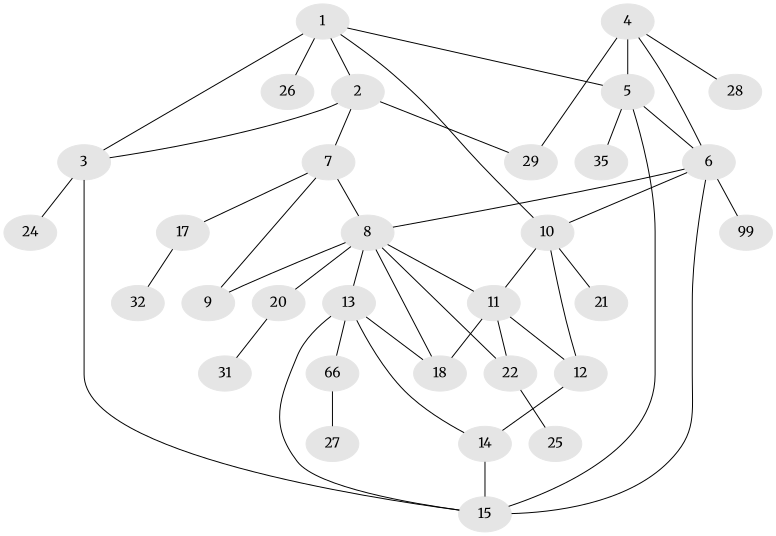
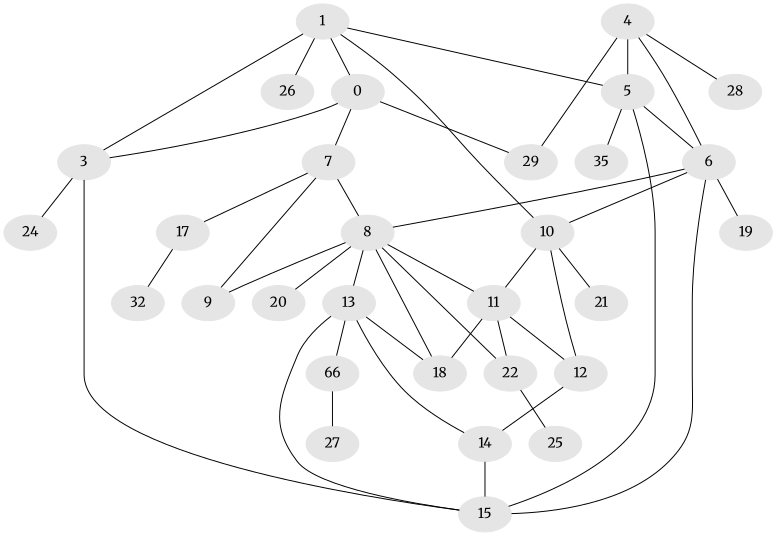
  graph {
    fontname=Merriweather
    node [color=gray90 fontname=Merriweather style=filled]
    edge [fontname=Merriweather weight=1.0]
    1
-   2
+   2 [label=0]
    3
    5
    10
    26
    7
    29
    15
    24
    6
    n12 [label=35]
    11
    12
    21
    8
    9
    17
    4
    28
-   19 [label=99]
+   19
    13
    18
    20
    22
    32
    14
    n28 [label=66]
-   31
    25
    27
    1 -- 2
    1 -- 3
    1 -- 5
    1 -- 10
    1 -- 26 [weight=2.0]
    2 -- 3
    2 -- 7
    2 -- 29
    3 -- 15
    3 -- 24 [weight=2.0]
    5 -- 15
    5 -- 6 [weight=2.0]
    5 -- n12
    10 -- 11
    10 -- 12
    10 -- 21
    7 -- 8
    7 -- 9
    7 -- 17
    6 -- 10
    6 -- 15
    6 -- 8
    6 -- 19 [weight=2.0]
    11 -- 12
    11 -- 18 [weight=3.0]
    11 -- 22
    12 -- 14 [weight=2.0]
    8 -- 11
    8 -- 9
    8 -- 13
    8 -- 18
    8 -- 20
    8 -- 22
    17 -- 32
    4 -- 5
    4 -- 29 [weight=2.0]
    4 -- 6
    4 -- 28
    13 -- 15
    13 -- 18
    13 -- 14
    13 -- n28
-   20 -- 31
    22 -- 25
    14 -- 15
    n28 -- 27
  }
